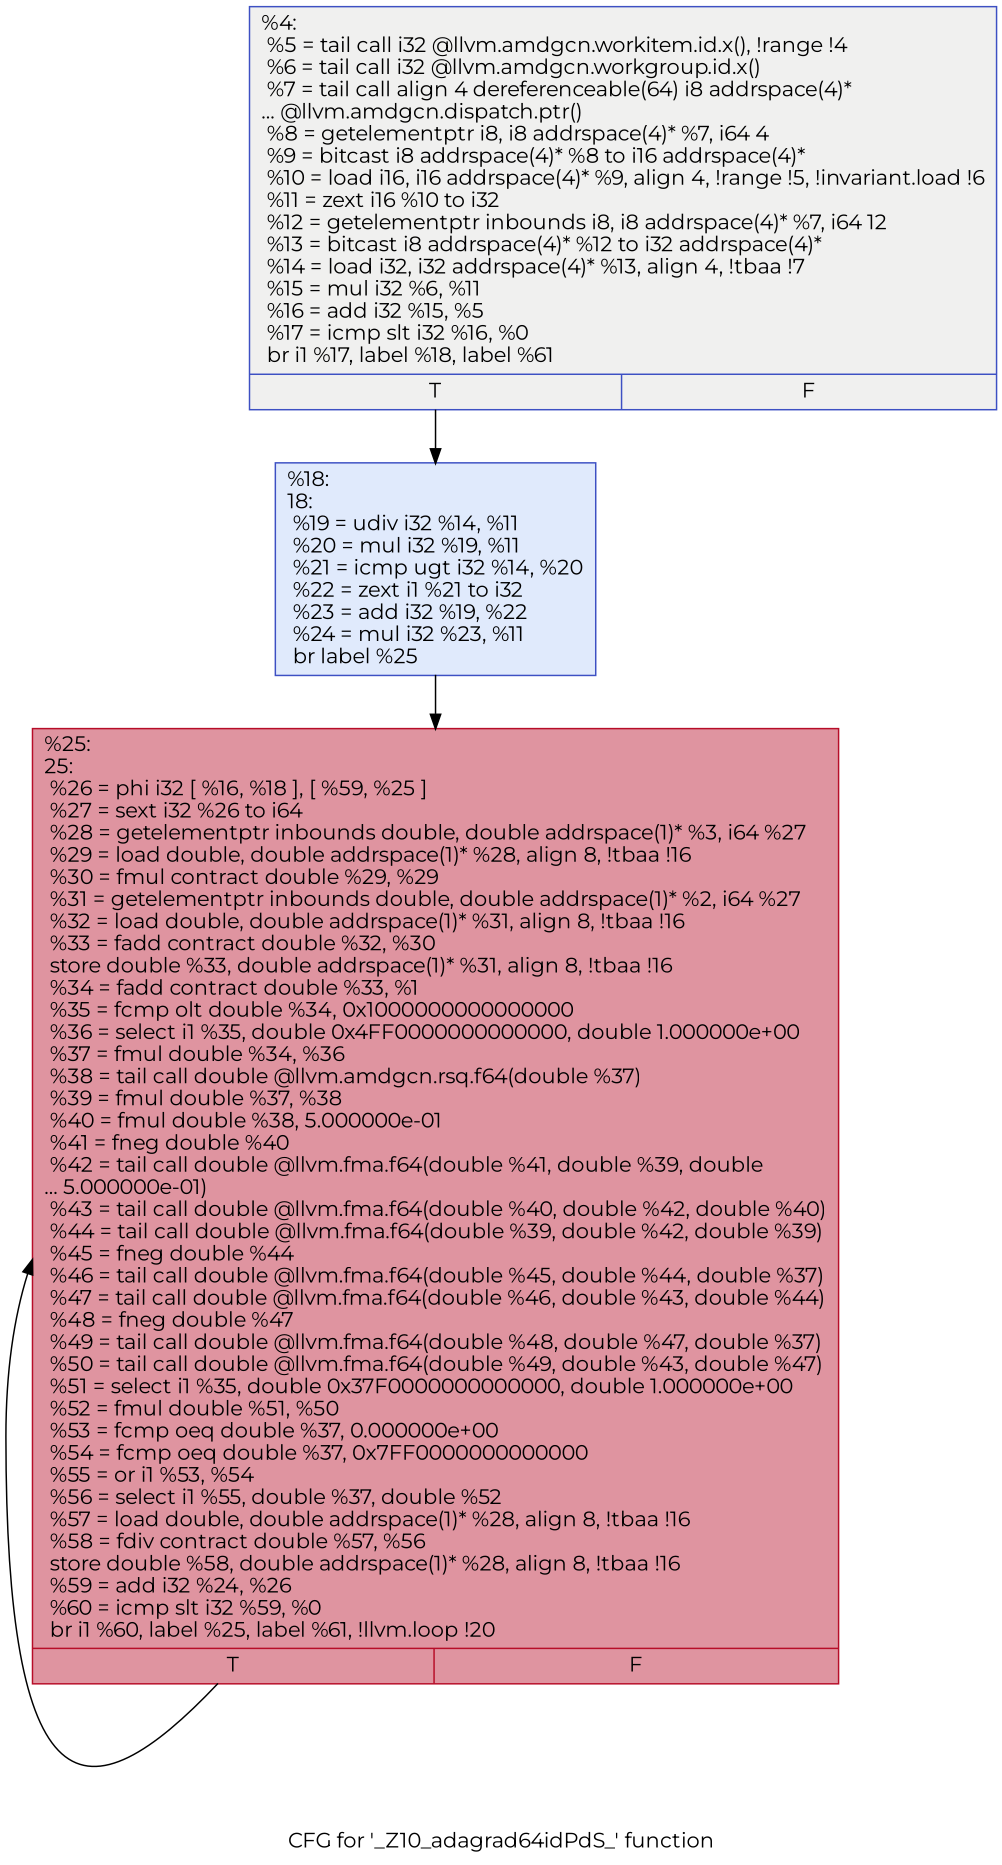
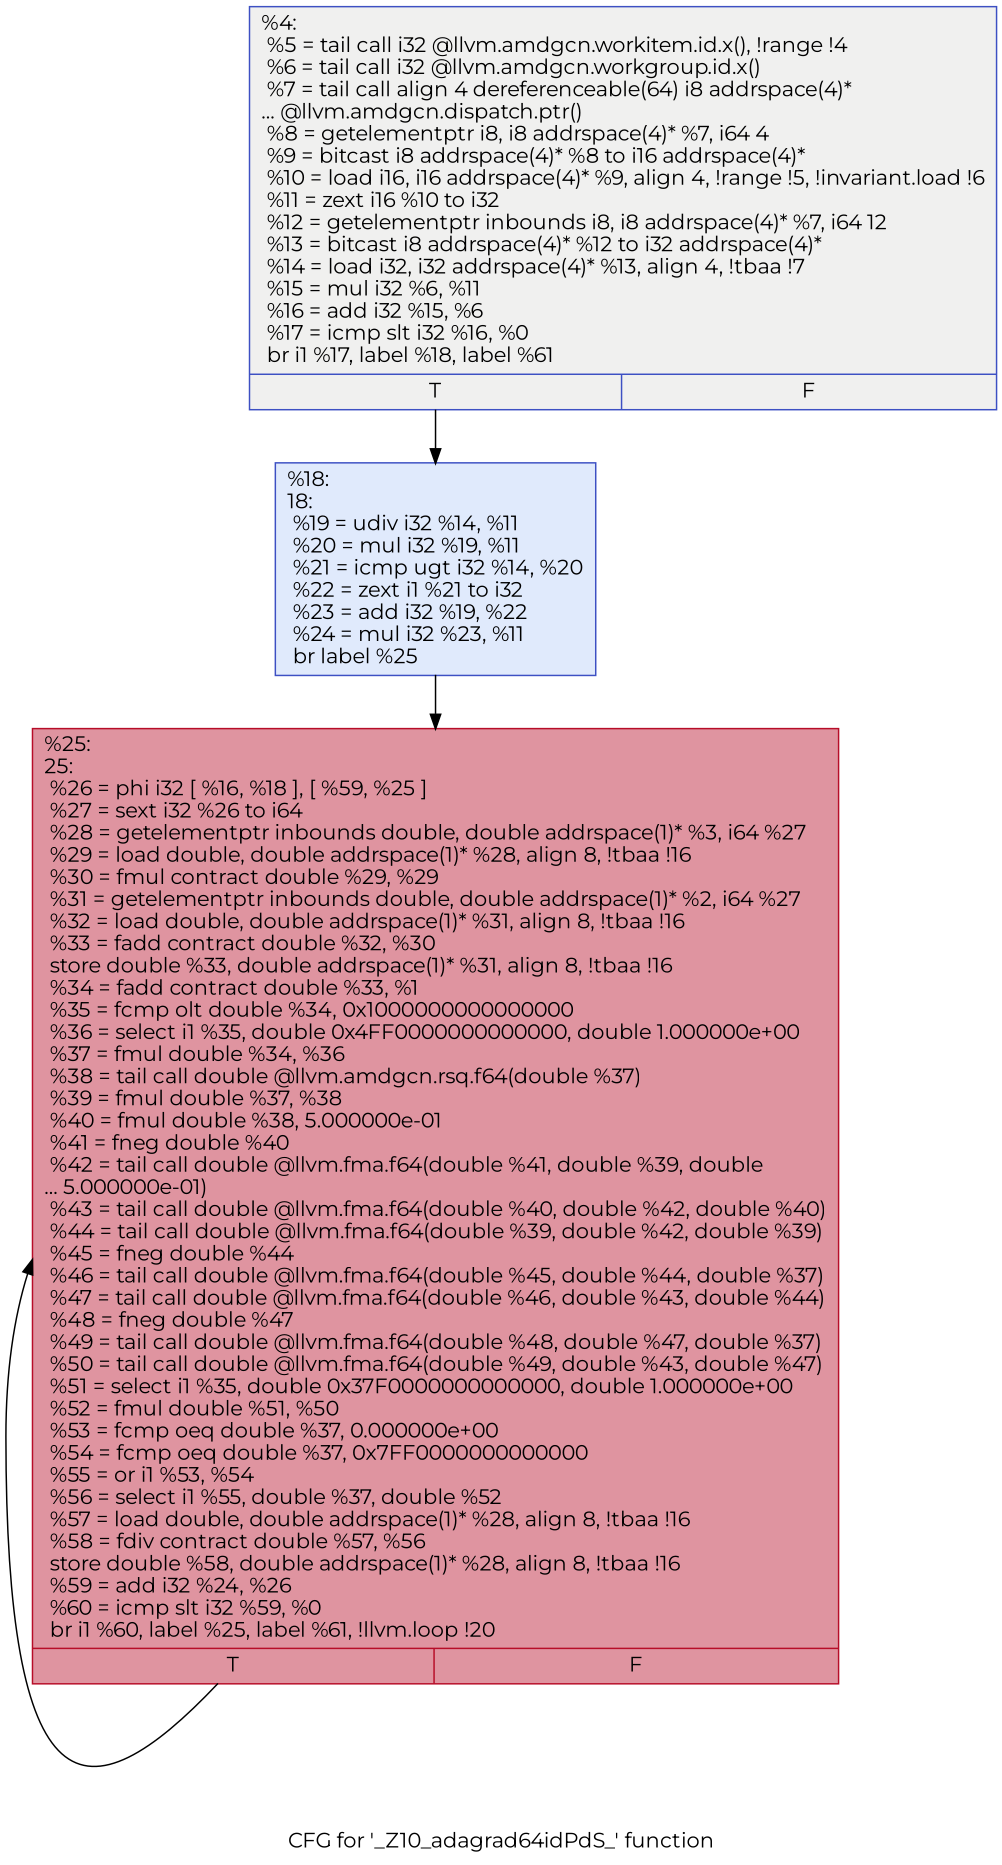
  digraph {
    fontname=Montserrat
    label="CFG for '_Z10_adagrad64idPdS_' function"
    node [color="#3d50c3ff" fontname=Montserrat shape=record style=filled]
    edge [fontname=Montserrat tailport=s0]
-   n1 [fillcolor="#dedcdb70" label="{%4:\l  %5 = tail call i32 @llvm.amdgcn.workitem.id.x(), !range !4\l  %6 = tail call i32 @llvm.amdgcn.workgroup.id.x()\l  %7 = tail call align 4 dereferenceable(64) i8 addrspace(4)*\l... @llvm.amdgcn.dispatch.ptr()\l  %8 = getelementptr i8, i8 addrspace(4)* %7, i64 4\l  %9 = bitcast i8 addrspace(4)* %8 to i16 addrspace(4)*\l  %10 = load i16, i16 addrspace(4)* %9, align 4, !range !5, !invariant.load !6\l  %11 = zext i16 %10 to i32\l  %12 = getelementptr inbounds i8, i8 addrspace(4)* %7, i64 12\l  %13 = bitcast i8 addrspace(4)* %12 to i32 addrspace(4)*\l  %14 = load i32, i32 addrspace(4)* %13, align 4, !tbaa !7\l  %15 = mul i32 %6, %11\l  %16 = add i32 %15, %5\l  %17 = icmp slt i32 %16, %0\l  br i1 %17, label %18, label %61\l|{<s0>T|<s1>F}}"]
+   n1 [fillcolor="#dedcdb70" label="{%4:\l  %5 = tail call i32 @llvm.amdgcn.workitem.id.x(), !range !4\l  %6 = tail call i32 @llvm.amdgcn.workgroup.id.x()\l  %7 = tail call align 4 dereferenceable(64) i8 addrspace(4)*\l... @llvm.amdgcn.dispatch.ptr()\l  %8 = getelementptr i8, i8 addrspace(4)* %7, i64 4\l  %9 = bitcast i8 addrspace(4)* %8 to i16 addrspace(4)*\l  %10 = load i16, i16 addrspace(4)* %9, align 4, !range !5, !invariant.load !6\l  %11 = zext i16 %10 to i32\l  %12 = getelementptr inbounds i8, i8 addrspace(4)* %7, i64 12\l  %13 = bitcast i8 addrspace(4)* %12 to i32 addrspace(4)*\l  %14 = load i32, i32 addrspace(4)* %13, align 4, !tbaa !7\l  %15 = mul i32 %6, %11\l  %16 = add i32 %15, %6\l  %17 = icmp slt i32 %16, %0\l  br i1 %17, label %18, label %61\l|{<s0>T|<s1>F}}"]
    n2 [fillcolor="#b9d0f970" label="{%18:\l18:                                               \l  %19 = udiv i32 %14, %11\l  %20 = mul i32 %19, %11\l  %21 = icmp ugt i32 %14, %20\l  %22 = zext i1 %21 to i32\l  %23 = add i32 %19, %22\l  %24 = mul i32 %23, %11\l  br label %25\l}"]
    n3 [color="#b70d28ff" fillcolor="#b70d2870" label="{%25:\l25:                                               \l  %26 = phi i32 [ %16, %18 ], [ %59, %25 ]\l  %27 = sext i32 %26 to i64\l  %28 = getelementptr inbounds double, double addrspace(1)* %3, i64 %27\l  %29 = load double, double addrspace(1)* %28, align 8, !tbaa !16\l  %30 = fmul contract double %29, %29\l  %31 = getelementptr inbounds double, double addrspace(1)* %2, i64 %27\l  %32 = load double, double addrspace(1)* %31, align 8, !tbaa !16\l  %33 = fadd contract double %32, %30\l  store double %33, double addrspace(1)* %31, align 8, !tbaa !16\l  %34 = fadd contract double %33, %1\l  %35 = fcmp olt double %34, 0x1000000000000000\l  %36 = select i1 %35, double 0x4FF0000000000000, double 1.000000e+00\l  %37 = fmul double %34, %36\l  %38 = tail call double @llvm.amdgcn.rsq.f64(double %37)\l  %39 = fmul double %37, %38\l  %40 = fmul double %38, 5.000000e-01\l  %41 = fneg double %40\l  %42 = tail call double @llvm.fma.f64(double %41, double %39, double\l... 5.000000e-01)\l  %43 = tail call double @llvm.fma.f64(double %40, double %42, double %40)\l  %44 = tail call double @llvm.fma.f64(double %39, double %42, double %39)\l  %45 = fneg double %44\l  %46 = tail call double @llvm.fma.f64(double %45, double %44, double %37)\l  %47 = tail call double @llvm.fma.f64(double %46, double %43, double %44)\l  %48 = fneg double %47\l  %49 = tail call double @llvm.fma.f64(double %48, double %47, double %37)\l  %50 = tail call double @llvm.fma.f64(double %49, double %43, double %47)\l  %51 = select i1 %35, double 0x37F0000000000000, double 1.000000e+00\l  %52 = fmul double %51, %50\l  %53 = fcmp oeq double %37, 0.000000e+00\l  %54 = fcmp oeq double %37, 0x7FF0000000000000\l  %55 = or i1 %53, %54\l  %56 = select i1 %55, double %37, double %52\l  %57 = load double, double addrspace(1)* %28, align 8, !tbaa !16\l  %58 = fdiv contract double %57, %56\l  store double %58, double addrspace(1)* %28, align 8, !tbaa !16\l  %59 = add i32 %24, %26\l  %60 = icmp slt i32 %59, %0\l  br i1 %60, label %25, label %61, !llvm.loop !20\l|{<s0>T|<s1>F}}"]
    n1 -> n2
    n2 -> n3
    n3 -> n3
  }
